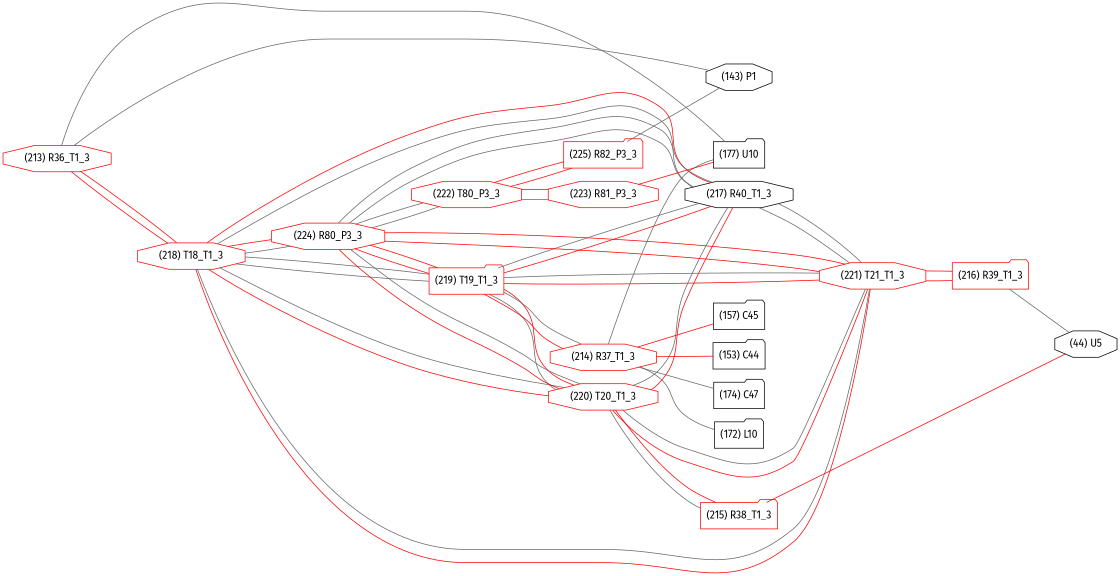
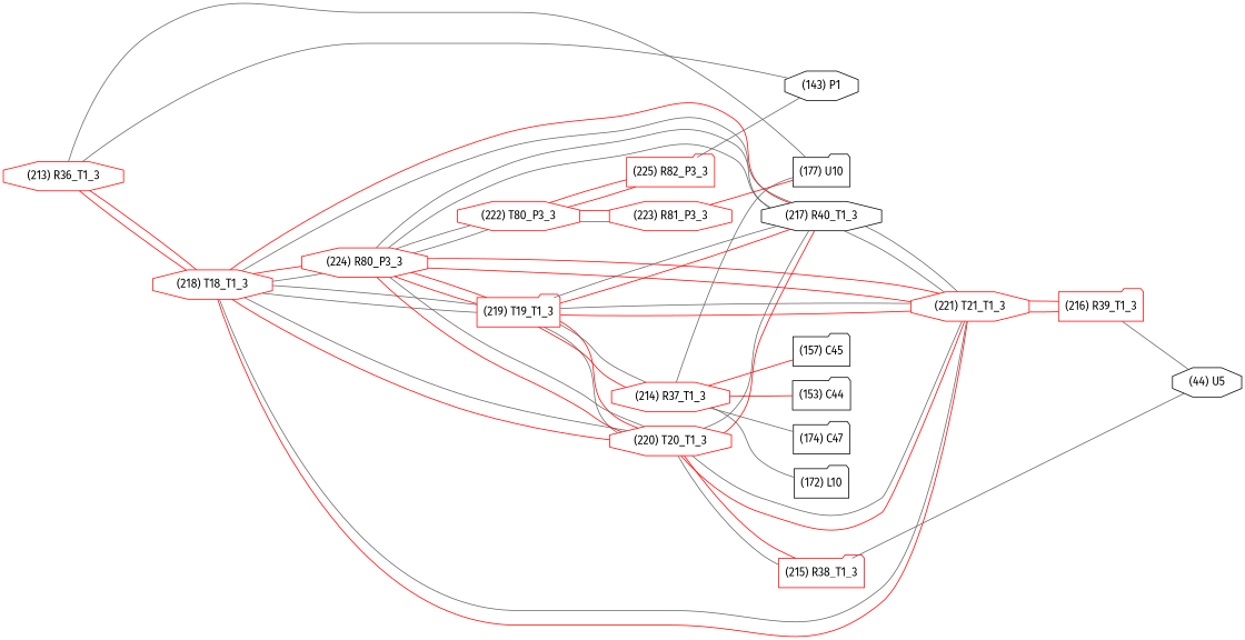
  graph {
    fontname="Fira Sans"
    rankdir=LR
    node [color=red fontname="Fira Sans" shape=octagon]
    edge [color=gray40 fontname="Fira Sans"]
    n1 [label="(213) R36_T1_3"]
    n2 [label="(177) U10" shape=folder color=""]
    n3 [label="(143) P1" color=""]
    n4 [label="(218) T18_T1_3"]
    n5 [label="(219) T19_T1_3" shape=folder]
    n6 [label="(220) T20_T1_3"]
    n7 [label="(221) T21_T1_3"]
    n8 [color=black label="(217) R40_T1_3"]
    n9 [label="(224) R80_P3_3"]
    n10 [label="(214) R37_T1_3"]
    n11 [label="(215) R38_T1_3" shape=folder]
    n12 [label="(216) R39_T1_3" shape=folder]
    n13 [label="(222) T80_P3_3"]
    n14 [label="(172) L10" shape=folder color=""]
    n15 [label="(157) C45" shape=folder color=""]
    n16 [label="(153) C44" shape=folder color=""]
    n17 [label="(174) C47" shape=folder color=""]
    n18 [label="(44) U5" color=""]
    n19 [label="(223) R81_P3_3"]
    n20 [label="(225) R82_P3_3" shape=folder]
    n1 -- n2
    n1 -- n3
    n1 -- n4 [color=red]
    n4 -- n1 [color=red]
    n4 -- n5
    n4 -- n6 [color=red]
    n4 -- n7 [color=red]
    n4 -- n8
    n4 -- n9
    n5 -- n4
    n5 -- n6
    n5 -- n7 [color=red]
    n5 -- n8 [color=red]
    n5 -- n9 [color=red]
    n5 -- n10 [color=red]
    n6 -- n4
    n6 -- n5 [color=red]
    n6 -- n7 [color=red]
    n6 -- n8 [color=red]
    n6 -- n9
    n6 -- n11
    n7 -- n4
    n7 -- n5
    n7 -- n6
    n7 -- n8
    n7 -- n9 [color=red]
    n7 -- n12 [color=red]
    n8 -- n4 [color=red]
    n8 -- n5
    n8 -- n6
    n8 -- n7
    n8 -- n9
    n9 -- n4 [color=red]
    n9 -- n5 [color=red]
    n9 -- n6 [color=red]
    n9 -- n7 [color=red]
    n9 -- n8
    n9 -- n13
    n10 -- n2
    n10 -- n5
    n10 -- n14
    n10 -- n15 [color=red]
    n10 -- n16 [color=red]
    n10 -- n17
    n11 -- n6 [color=red]
-   n11 -- n18 [color=red]
+   n11 -- n18
    n12 -- n7 [color=red]
    n12 -- n18
    n13 -- n9
    n13 -- n19
    n13 -- n20 [color=red]
    n19 -- n2 [color=red]
    n19 -- n13 [color=red]
    n20 -- n3
    n20 -- n13 [color=red]
  }
